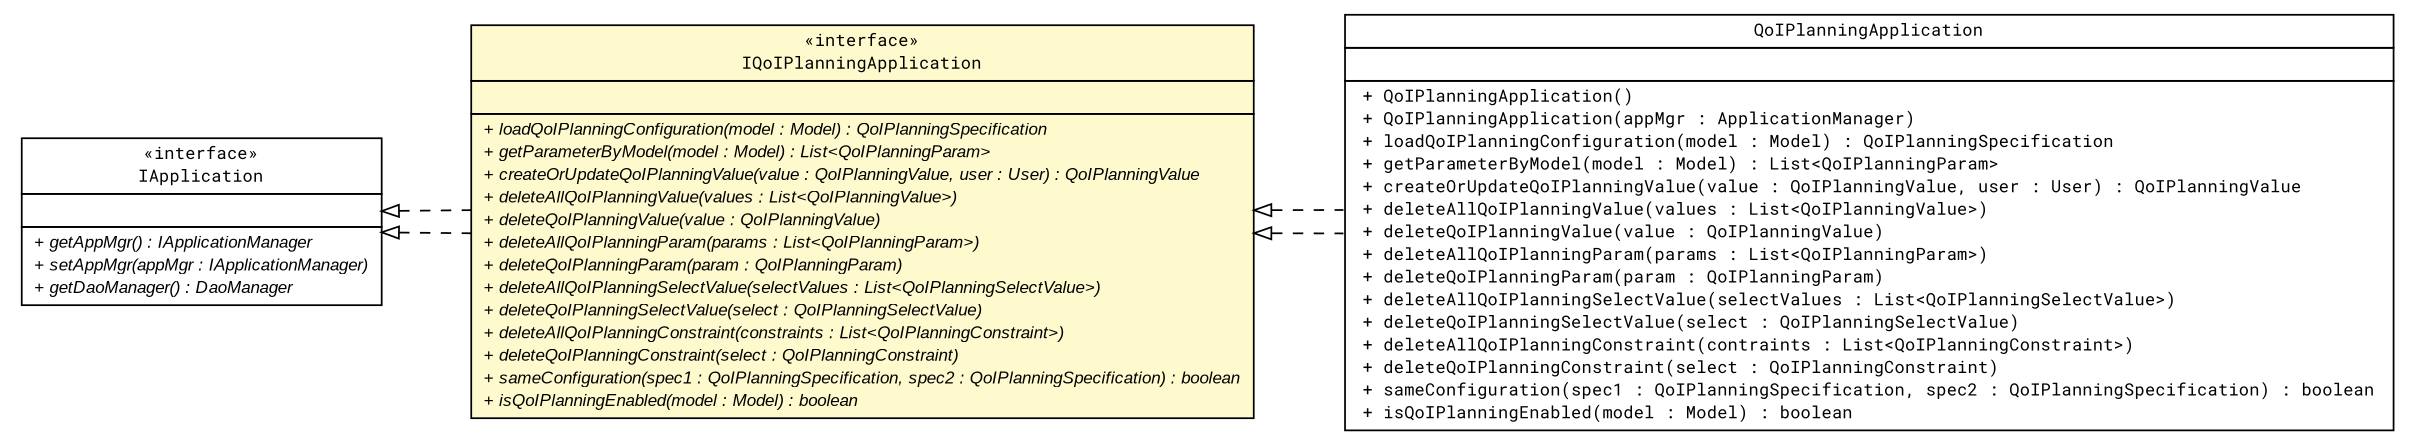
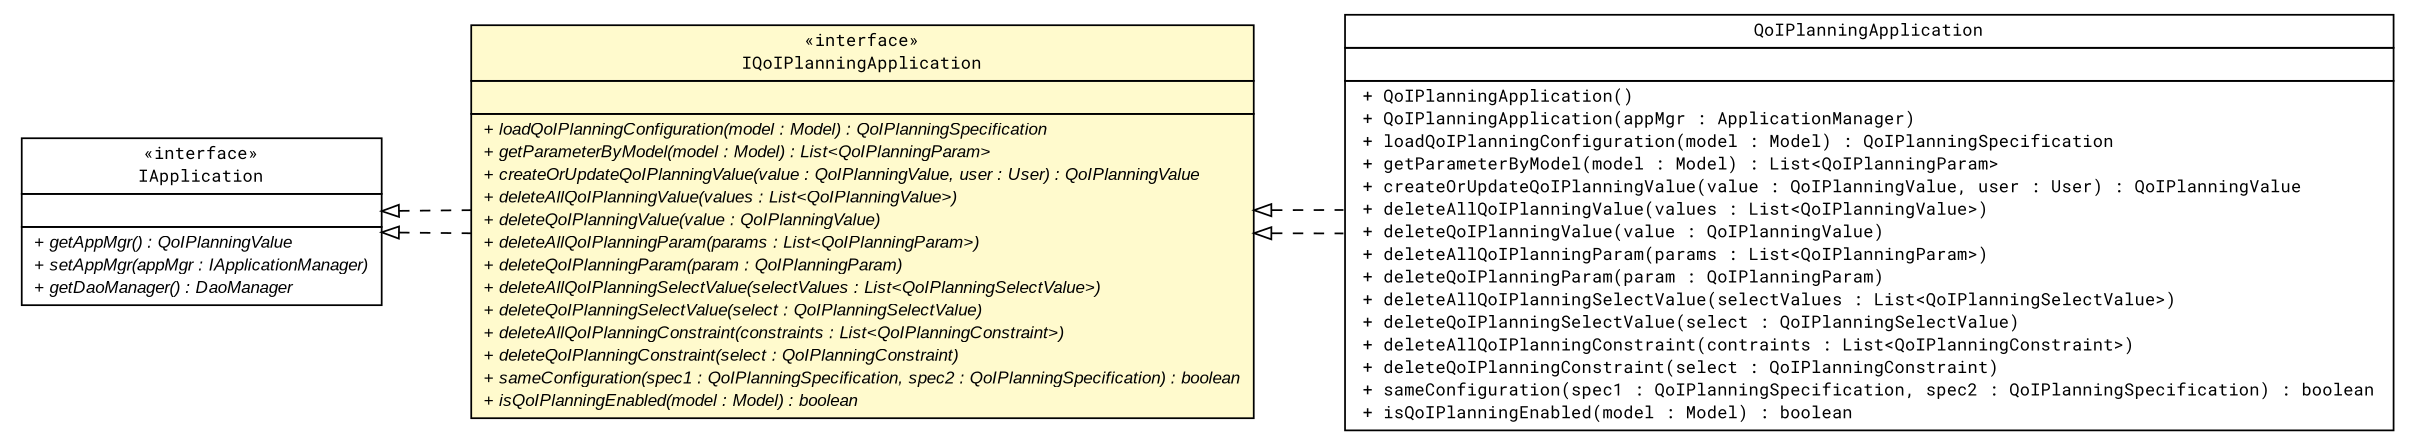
  digraph {
    nodesep=0.25
    ranksep=0.5
    rankdir=LR
    fontname="Roboto Mono"
    node [fontcolor=black fontname="Roboto Mono" fontsize=10.0 shape=plaintext]
    edge [arrowtail=empty dir=back fontname="Roboto Mono" fontsize=10 headport=p labelfontname=arial labelfontsize=10 style=dashed tailport=p]
-   n1 [label=<<table title="gov.sandia.cf.application.IApplication" border="0" cellborder="1" cellspacing="0" cellpadding="2" port="p" href="./IApplication.html"> 		<tr><td><table border="0" cellspacing="0" cellpadding="1"> <tr><td align="center" balign="center"> &#171;interface&#187; </td></tr> <tr><td align="center" balign="center"> IApplication </td></tr> 		</table></td></tr> 		<tr><td><table border="0" cellspacing="0" cellpadding="1"> <tr><td align="left" balign="left">  </td></tr> 		</table></td></tr> 		<tr><td><table border="0" cellspacing="0" cellpadding="1"> <tr><td align="left" balign="left"><font face="arial italic" point-size="10.0"> + getAppMgr() : IApplicationManager </font></td></tr> <tr><td align="left" balign="left"><font face="arial italic" point-size="10.0"> + setAppMgr(appMgr : IApplicationManager) </font></td></tr> <tr><td align="left" balign="left"><font face="arial italic" point-size="10.0"> + getDaoManager() : DaoManager </font></td></tr> 		</table></td></tr> 		</table>>]
+   n1 [label=<<table title="gov.sandia.cf.application.IApplication" border="0" cellborder="1" cellspacing="0" cellpadding="2" port="p" href="./IApplication.html"> 		<tr><td><table border="0" cellspacing="0" cellpadding="1"> <tr><td align="center" balign="center"> &#171;interface&#187; </td></tr> <tr><td align="center" balign="center"> IApplication </td></tr> 		</table></td></tr> 		<tr><td><table border="0" cellspacing="0" cellpadding="1"> <tr><td align="left" balign="left">  </td></tr> 		</table></td></tr> 		<tr><td><table border="0" cellspacing="0" cellpadding="1"> <tr><td align="left" balign="left"><font face="arial italic" point-size="10.0"> + getAppMgr() : QoIPlanningValue </font></td></tr> <tr><td align="left" balign="left"><font face="arial italic" point-size="10.0"> + setAppMgr(appMgr : IApplicationManager) </font></td></tr> <tr><td align="left" balign="left"><font face="arial italic" point-size="10.0"> + getDaoManager() : DaoManager </font></td></tr> 		</table></td></tr> 		</table>>]
    n2 [label=<<table title="gov.sandia.cf.application.IQoIPlanningApplication" border="0" cellborder="1" cellspacing="0" cellpadding="2" port="p" bgcolor="lemonChiffon" href="./IQoIPlanningApplication.html"> 		<tr><td><table border="0" cellspacing="0" cellpadding="1"> <tr><td align="center" balign="center"> &#171;interface&#187; </td></tr> <tr><td align="center" balign="center"> IQoIPlanningApplication </td></tr> 		</table></td></tr> 		<tr><td><table border="0" cellspacing="0" cellpadding="1"> <tr><td align="left" balign="left">  </td></tr> 		</table></td></tr> 		<tr><td><table border="0" cellspacing="0" cellpadding="1"> <tr><td align="left" balign="left"><font face="arial italic" point-size="10.0"> + loadQoIPlanningConfiguration(model : Model) : QoIPlanningSpecification </font></td></tr> <tr><td align="left" balign="left"><font face="arial italic" point-size="10.0"> + getParameterByModel(model : Model) : List&lt;QoIPlanningParam&gt; </font></td></tr> <tr><td align="left" balign="left"><font face="arial italic" point-size="10.0"> + createOrUpdateQoIPlanningValue(value : QoIPlanningValue, user : User) : QoIPlanningValue </font></td></tr> <tr><td align="left" balign="left"><font face="arial italic" point-size="10.0"> + deleteAllQoIPlanningValue(values : List&lt;QoIPlanningValue&gt;) </font></td></tr> <tr><td align="left" balign="left"><font face="arial italic" point-size="10.0"> + deleteQoIPlanningValue(value : QoIPlanningValue) </font></td></tr> <tr><td align="left" balign="left"><font face="arial italic" point-size="10.0"> + deleteAllQoIPlanningParam(params : List&lt;QoIPlanningParam&gt;) </font></td></tr> <tr><td align="left" balign="left"><font face="arial italic" point-size="10.0"> + deleteQoIPlanningParam(param : QoIPlanningParam) </font></td></tr> <tr><td align="left" balign="left"><font face="arial italic" point-size="10.0"> + deleteAllQoIPlanningSelectValue(selectValues : List&lt;QoIPlanningSelectValue&gt;) </font></td></tr> <tr><td align="left" balign="left"><font face="arial italic" point-size="10.0"> + deleteQoIPlanningSelectValue(select : QoIPlanningSelectValue) </font></td></tr> <tr><td align="left" balign="left"><font face="arial italic" point-size="10.0"> + deleteAllQoIPlanningConstraint(constraints : List&lt;QoIPlanningConstraint&gt;) </font></td></tr> <tr><td align="left" balign="left"><font face="arial italic" point-size="10.0"> + deleteQoIPlanningConstraint(select : QoIPlanningConstraint) </font></td></tr> <tr><td align="left" balign="left"><font face="arial italic" point-size="10.0"> + sameConfiguration(spec1 : QoIPlanningSpecification, spec2 : QoIPlanningSpecification) : boolean </font></td></tr> <tr><td align="left" balign="left"><font face="arial italic" point-size="10.0"> + isQoIPlanningEnabled(model : Model) : boolean </font></td></tr> 		</table></td></tr> 		</table>>]
    n3 [label=<<table title="gov.sandia.cf.application.impl.QoIPlanningApplication" border="0" cellborder="1" cellspacing="0" cellpadding="2" port="p" href="./impl/QoIPlanningApplication.html"> 		<tr><td><table border="0" cellspacing="0" cellpadding="1"> <tr><td align="center" balign="center"> QoIPlanningApplication </td></tr> 		</table></td></tr> 		<tr><td><table border="0" cellspacing="0" cellpadding="1"> <tr><td align="left" balign="left">  </td></tr> 		</table></td></tr> 		<tr><td><table border="0" cellspacing="0" cellpadding="1"> <tr><td align="left" balign="left"> + QoIPlanningApplication() </td></tr> <tr><td align="left" balign="left"> + QoIPlanningApplication(appMgr : ApplicationManager) </td></tr> <tr><td align="left" balign="left"> + loadQoIPlanningConfiguration(model : Model) : QoIPlanningSpecification </td></tr> <tr><td align="left" balign="left"> + getParameterByModel(model : Model) : List&lt;QoIPlanningParam&gt; </td></tr> <tr><td align="left" balign="left"> + createOrUpdateQoIPlanningValue(value : QoIPlanningValue, user : User) : QoIPlanningValue </td></tr> <tr><td align="left" balign="left"> + deleteAllQoIPlanningValue(values : List&lt;QoIPlanningValue&gt;) </td></tr> <tr><td align="left" balign="left"> + deleteQoIPlanningValue(value : QoIPlanningValue) </td></tr> <tr><td align="left" balign="left"> + deleteAllQoIPlanningParam(params : List&lt;QoIPlanningParam&gt;) </td></tr> <tr><td align="left" balign="left"> + deleteQoIPlanningParam(param : QoIPlanningParam) </td></tr> <tr><td align="left" balign="left"> + deleteAllQoIPlanningSelectValue(selectValues : List&lt;QoIPlanningSelectValue&gt;) </td></tr> <tr><td align="left" balign="left"> + deleteQoIPlanningSelectValue(select : QoIPlanningSelectValue) </td></tr> <tr><td align="left" balign="left"> + deleteAllQoIPlanningConstraint(contraints : List&lt;QoIPlanningConstraint&gt;) </td></tr> <tr><td align="left" balign="left"> + deleteQoIPlanningConstraint(select : QoIPlanningConstraint) </td></tr> <tr><td align="left" balign="left"> + sameConfiguration(spec1 : QoIPlanningSpecification, spec2 : QoIPlanningSpecification) : boolean </td></tr> <tr><td align="left" balign="left"> + isQoIPlanningEnabled(model : Model) : boolean </td></tr> 		</table></td></tr> 		</table>>]
    n1 -> n2
    n1 -> n2
    n2 -> n3
    n2 -> n3
  }
